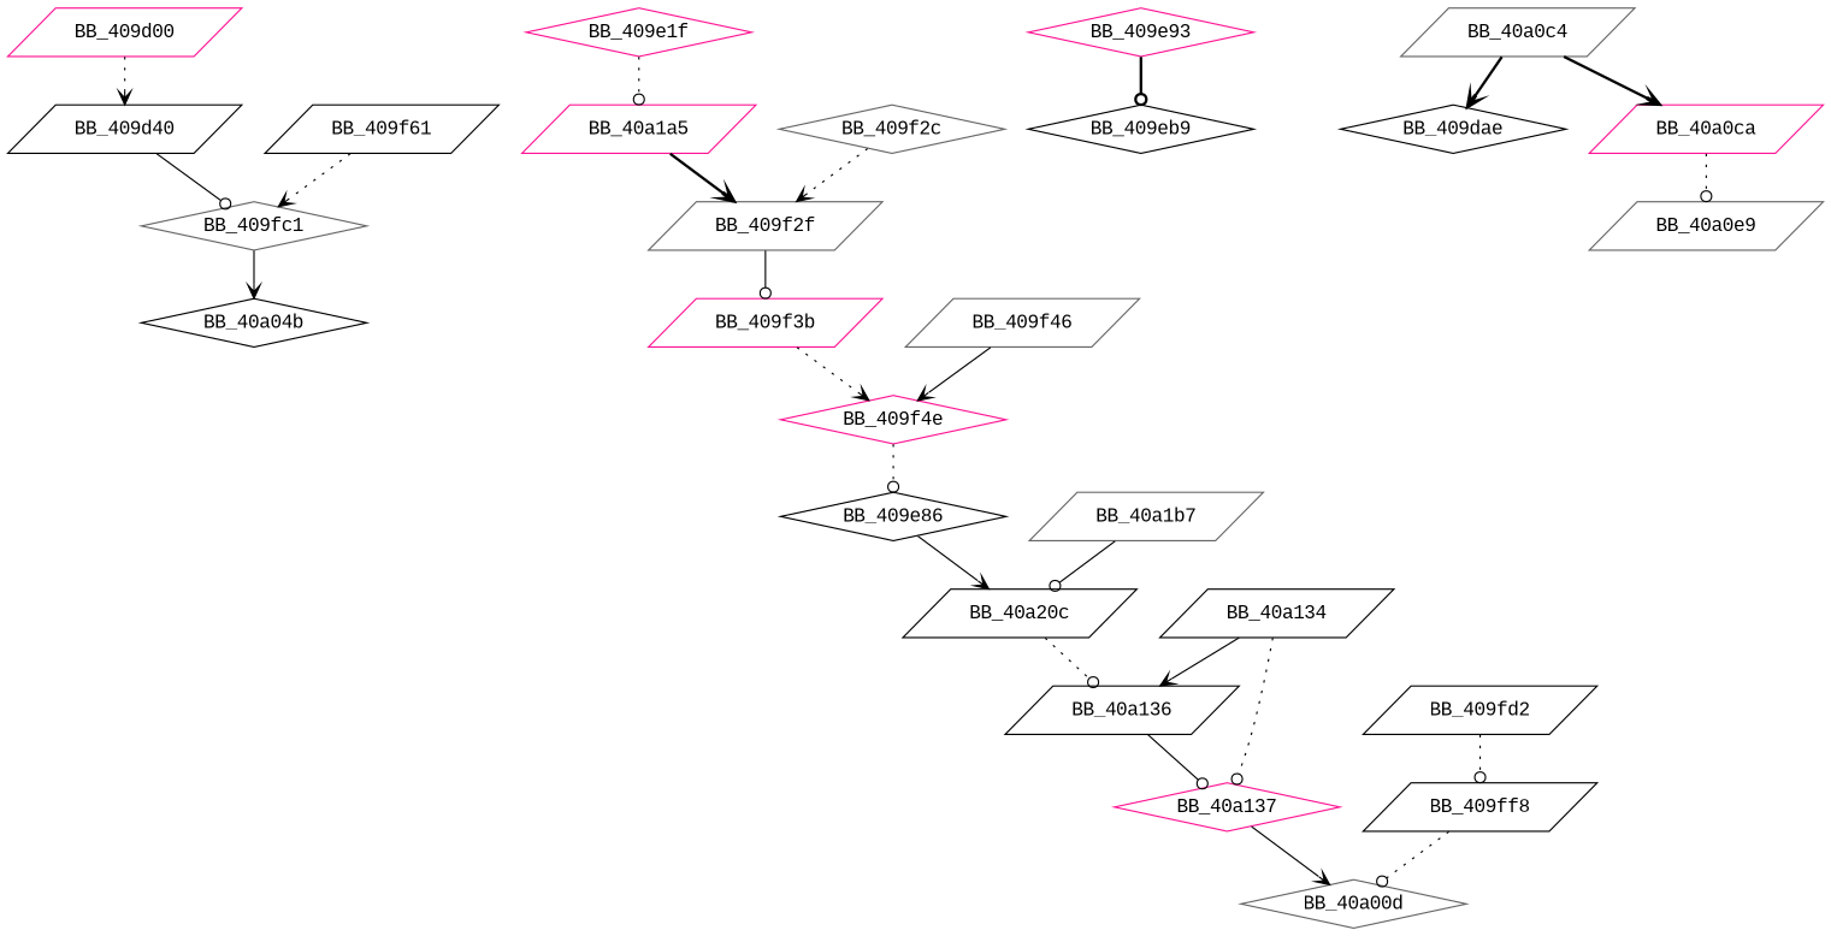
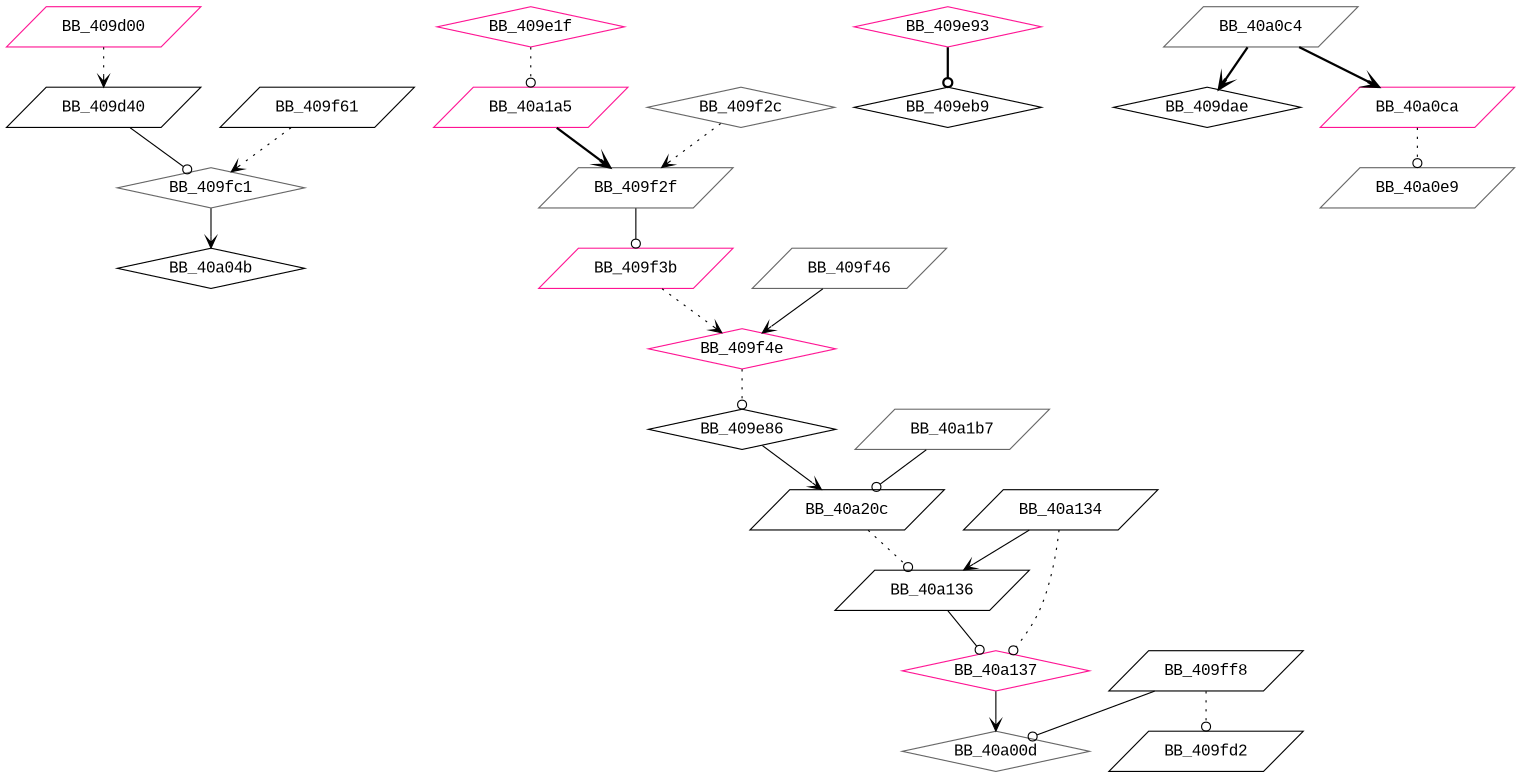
  digraph {
    fontname="Liberation Mono"
    node [color=black fontname="Liberation Mono" shape=parallelogram]
    edge [arrowhead=vee fontname="Liberation Mono" style=dotted]
    BB_409d00 [color=deeppink]
    BB_409d40
    BB_409fc1 [color=gray40 shape=diamond]
    BB_40a04b [shape=diamond]
    BB_409e1f [color=deeppink shape=diamond]
    BB_40a1a5 [color=deeppink]
    BB_409f2f [color=gray40]
    BB_409f3b [color=deeppink]
    BB_409e86 [shape=diamond]
    BB_40a20c
    BB_40a136
    BB_40a137 [color=deeppink shape=diamond]
    BB_409e93 [color=deeppink shape=diamond]
    BB_409eb9 [shape=diamond]
    BB_409f2c [color=gray40 shape=diamond]
    BB_409f4e [color=deeppink shape=diamond]
    BB_409f46 [color=gray40]
    BB_409f61
    BB_409fd2
    BB_409ff8
    BB_40a00d [color=gray40 shape=diamond]
    BB_409dae [shape=diamond]
    BB_40a0c4 [color=gray40]
    BB_40a0ca [color=deeppink]
    BB_40a0e9 [color=gray40]
    BB_40a134
    BB_40a1b7 [color=gray40]
    BB_409d00 -> BB_409d40
    BB_409d40 -> BB_409fc1 [arrowhead=odot style=solid]
    BB_409fc1 -> BB_40a04b [style=solid]
    BB_409e1f -> BB_40a1a5 [arrowhead=odot]
    BB_40a1a5 -> BB_409f2f [style=bold]
    BB_409f2f -> BB_409f3b [arrowhead=odot style=solid]
    BB_409f3b -> BB_409f4e
    BB_409e86 -> BB_40a20c [style=solid]
    BB_40a20c -> BB_40a136 [arrowhead=odot]
    BB_40a136 -> BB_40a137 [arrowhead=odot style=solid]
    BB_40a137 -> BB_40a00d [style=solid]
    BB_409e93 -> BB_409eb9 [arrowhead=odot style=bold]
    BB_409f2c -> BB_409f2f
    BB_409f4e -> BB_409e86 [arrowhead=odot]
    BB_409f46 -> BB_409f4e [style=solid]
    BB_409f61 -> BB_409fc1
-   BB_409fd2 -> BB_409ff8 [arrowhead=odot]
-   BB_409ff8 -> BB_40a00d [arrowhead=odot]
+   BB_409ff8 -> BB_409fd2 [arrowhead=odot]
+   BB_409ff8 -> BB_40a00d [arrowhead=odot style=solid]
    BB_40a0c4 -> BB_409dae [style=bold]
    BB_40a0c4 -> BB_40a0ca [style=bold]
    BB_40a0ca -> BB_40a0e9 [arrowhead=odot]
    BB_40a134 -> BB_40a136 [style=solid]
    BB_40a134 -> BB_40a137 [arrowhead=odot]
    BB_40a1b7 -> BB_40a20c [arrowhead=odot style=solid]
  }
